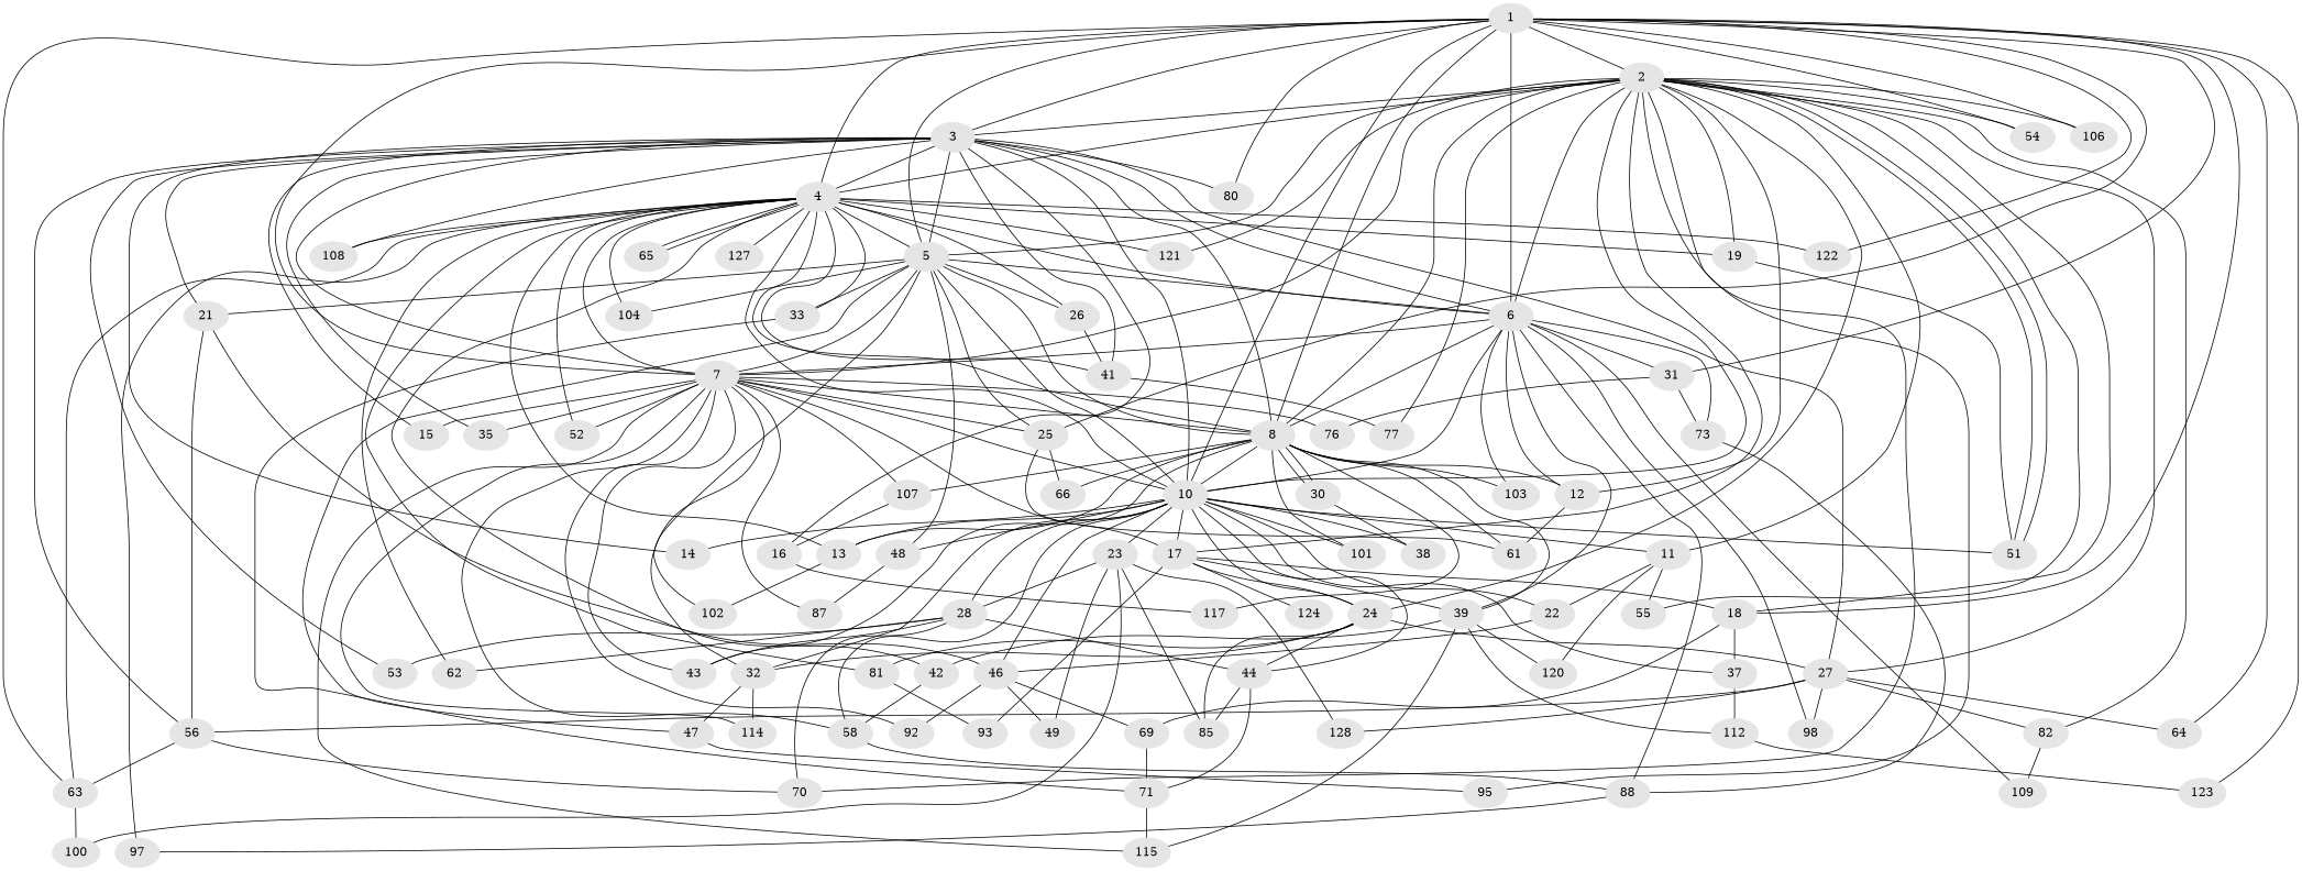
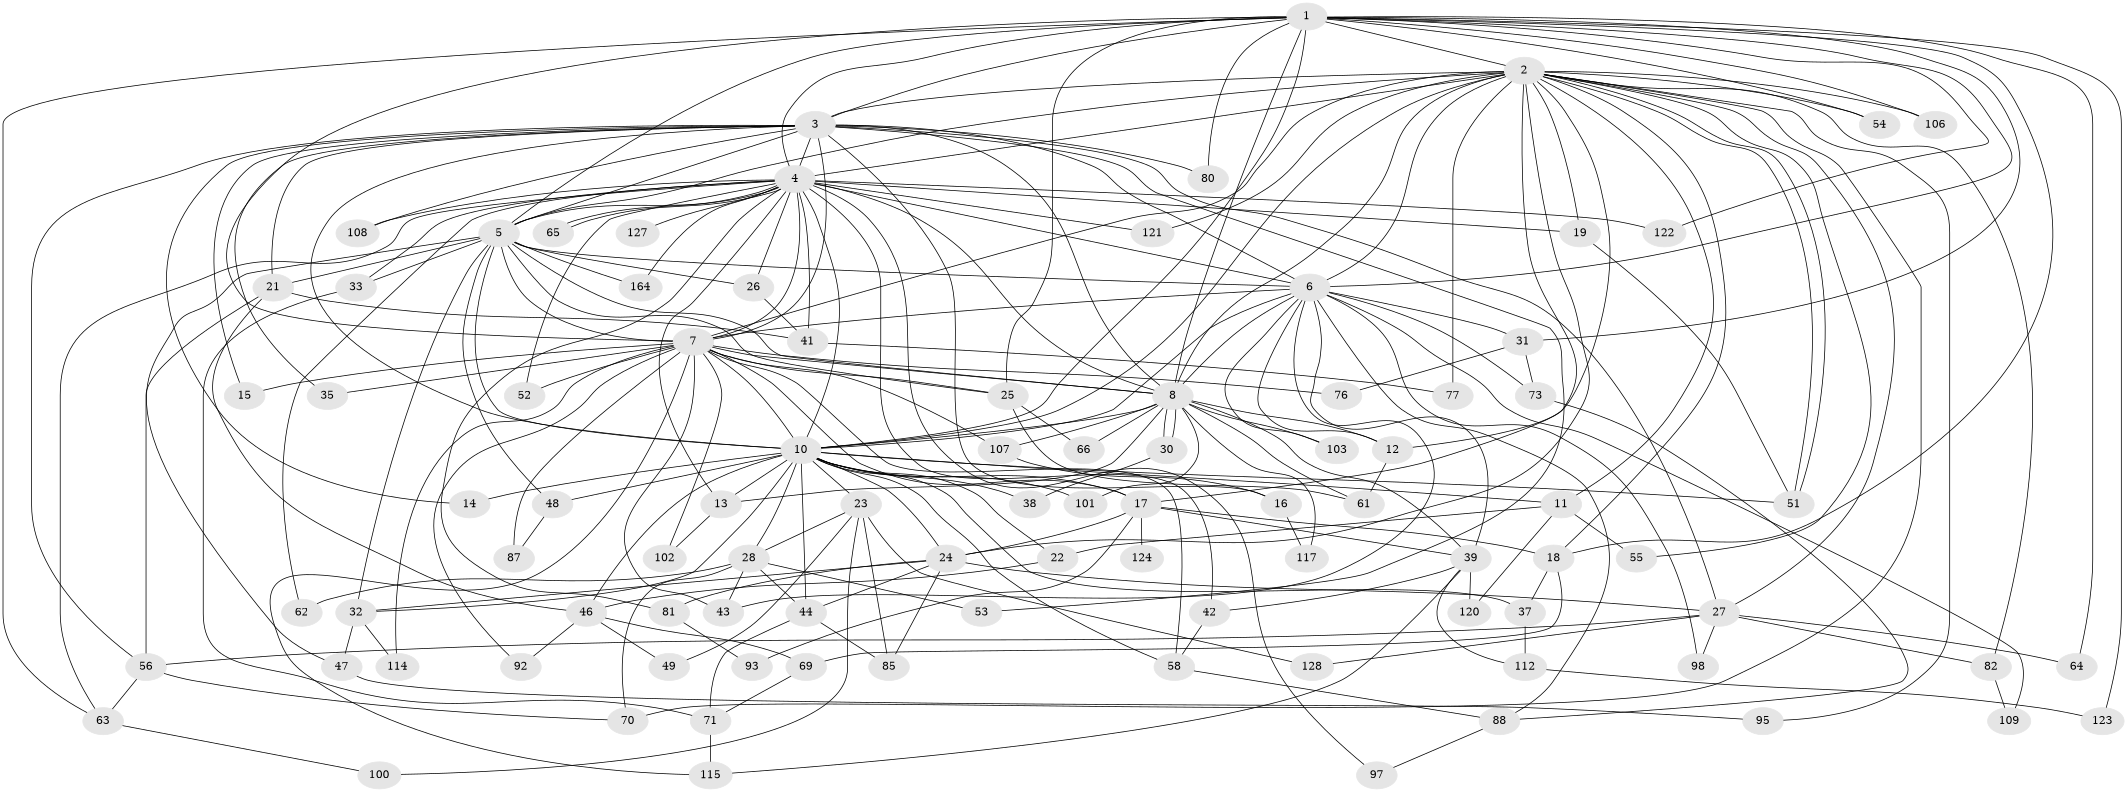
  graph {
    node [color=gray90 style=filled]
    1 [super="+45"]
    2 [super="+72"]
    3 [super="+79"]
    4 [super="+9"]
    5 [super="+29"]
    6 [super="+57"]
    7 [super="+36"]
    8 [super="+59"]
    10 [super="+113"]
    18 [super="+20"]
    25 [super="+50"]
    31
    54
    63 [super="+83"]
    64
    80
    106
    122
    123
    11
    12 [super="+96"]
    17 [super="+105"]
    19 [super="+74"]
    24 [super="+34"]
    27 [super="+91"]
    51 [super="+60"]
    55
    70 [super="+110"]
    77
    82
    95
    121
    14
    15
    16
    21 [super="+94"]
    35
    41
    53
    56 [super="+125"]
    108
    13 [super="+118"]
    26 [super="+99"]
    33
    42 [super="+75"]
    52 [super="+84"]
    62
    65
    81
    97
-   104
+   104 [label=164]
    127
    32 [super="+68"]
    47
    48
    39 [super="+86"]
    43
    73
    88 [super="+90"]
    98
    103
    109
    58
    76
    87
    92
    102
    107
    114
    115 [super="+119"]
    30
    61 [super="+67"]
    66
    101
    117
    23 [super="+40"]
    22
    28 [super="+89"]
    37
    38
    44 [super="+78"]
    46 [super="+126"]
    69
    100
    120
    93
    124
    85 [super="+116"]
    128
    49
    71 [super="+111"]
    112
    1 -- 2
    1 -- 3
    1 -- 4 [weight=2]
    1 -- 5
    1 -- 6
    1 -- 7
    1 -- 8
    1 -- 10
    1 -- 18
    1 -- 25
    1 -- 31
    1 -- 54
    1 -- 63
    1 -- 64
    1 -- 80
    1 -- 106
    1 -- 122
    1 -- 123
    2 -- 3 [weight=2]
    2 -- 4 [weight=2]
    2 -- 5
    2 -- 6
    2 -- 7
    2 -- 8 [weight=2]
    2 -- 10
    2 -- 18
    2 -- 54
    2 -- 106
    2 -- 11
    2 -- 12
    2 -- 17
    2 -- 19
    2 -- 24
    2 -- 27
    2 -- 51
    2 -- 51
    2 -- 55
    2 -- 70
    2 -- 77
    2 -- 82
    2 -- 95
    2 -- 121
    3 -- 4 [weight=2]
    3 -- 5 [weight=2]
    3 -- 6
    3 -- 7
    3 -- 8
    3 -- 10
    3 -- 80
    3 -- 27
    3 -- 14
    3 -- 15
    3 -- 16
    3 -- 21
    3 -- 35
-   3 -- 41
+   21 -- 41
    3 -- 53
    3 -- 56
    3 -- 108
    4 -- 5 [weight=2]
    4 -- 6 [weight=2]
    4 -- 7 [weight=3]
    4 -- 8 [weight=2]
    4 -- 10 [weight=2]
    4 -- 63
    4 -- 122
    4 -- 19
    4 -- 121
    4 -- 41
    4 -- 108
    4 -- 13
    4 -- 26 [weight=2]
    4 -- 33
    4 -- 42
    4 -- 52
    4 -- 62
    4 -- 65
    4 -- 65
    4 -- 81
    4 -- 97
    4 -- 104
    4 -- 127
    5 -- 6
    5 -- 7
    5 -- 8
    5 -- 10
    5 -- 25
    5 -- 21 [weight=2]
    5 -- 26
    5 -- 33
    5 -- 104
    5 -- 32
    5 -- 47
    5 -- 48
    6 -- 7
    6 -- 8
    6 -- 10
    6 -- 31
    6 -- 12
    6 -- 39 [weight=2]
-   8 -- 43
+   6 -- 43
    6 -- 73
    6 -- 88
    6 -- 98
    6 -- 103
    6 -- 109
    7 -- 8
    7 -- 10
    7 -- 25
    7 -- 17
    7 -- 15
    7 -- 35
    7 -- 52 [weight=2]
    7 -- 43
    7 -- 58
    7 -- 76
    7 -- 87
    7 -- 92
    7 -- 102
    7 -- 107
    7 -- 114
    7 -- 115
    8 -- 10
    8 -- 12
    8 -- 13
    8 -- 39
    8 -- 103
    8 -- 107
    8 -- 30
    8 -- 30
    8 -- 61
    8 -- 66
    8 -- 101
    8 -- 117
    10 -- 11
    10 -- 17
    10 -- 24
    10 -- 51
    10 -- 14
    10 -- 13
    10 -- 32
    10 -- 48
    10 -- 58
    10 -- 101
    10 -- 23
    10 -- 22
    10 -- 28
    10 -- 37
    10 -- 38
    10 -- 44
    10 -- 46
    18 -- 37
    18 -- 69
    25 -- 61
    25 -- 66
    31 -- 73
    31 -- 76
    63 -- 100
    11 -- 55
    11 -- 22
    11 -- 120
    12 -- 61
    17 -- 18
    17 -- 24
    17 -- 39
    17 -- 93
    17 -- 124
    19 -- 51
    24 -- 27
    24 -- 81
    24 -- 32
    24 -- 44
    24 -- 85
    27 -- 64
    27 -- 82
    27 -- 56
    27 -- 98
    27 -- 128
    82 -- 109
    16 -- 117
    21 -- 56
    21 -- 46
    41 -- 77
    56 -- 63
    56 -- 70
    13 -- 102
    26 -- 41
    33 -- 71
    42 -- 58
    81 -- 93
    32 -- 47
    32 -- 114
    47 -- 95
    48 -- 87
    39 -- 42
    39 -- 115
    39 -- 120
    39 -- 112
    73 -- 88
    88 -- 97
    58 -- 88
    107 -- 16
    30 -- 38
    23 -- 28
    23 -- 100
    23 -- 85
    23 -- 128
    23 -- 49
    22 -- 46
    28 -- 70
    28 -- 53
    28 -- 62
    28 -- 43
    28 -- 44
    37 -- 112
    44 -- 85
    44 -- 71
    46 -- 92
    46 -- 69
    46 -- 49
    69 -- 71
    71 -- 115
    112 -- 123
  }
